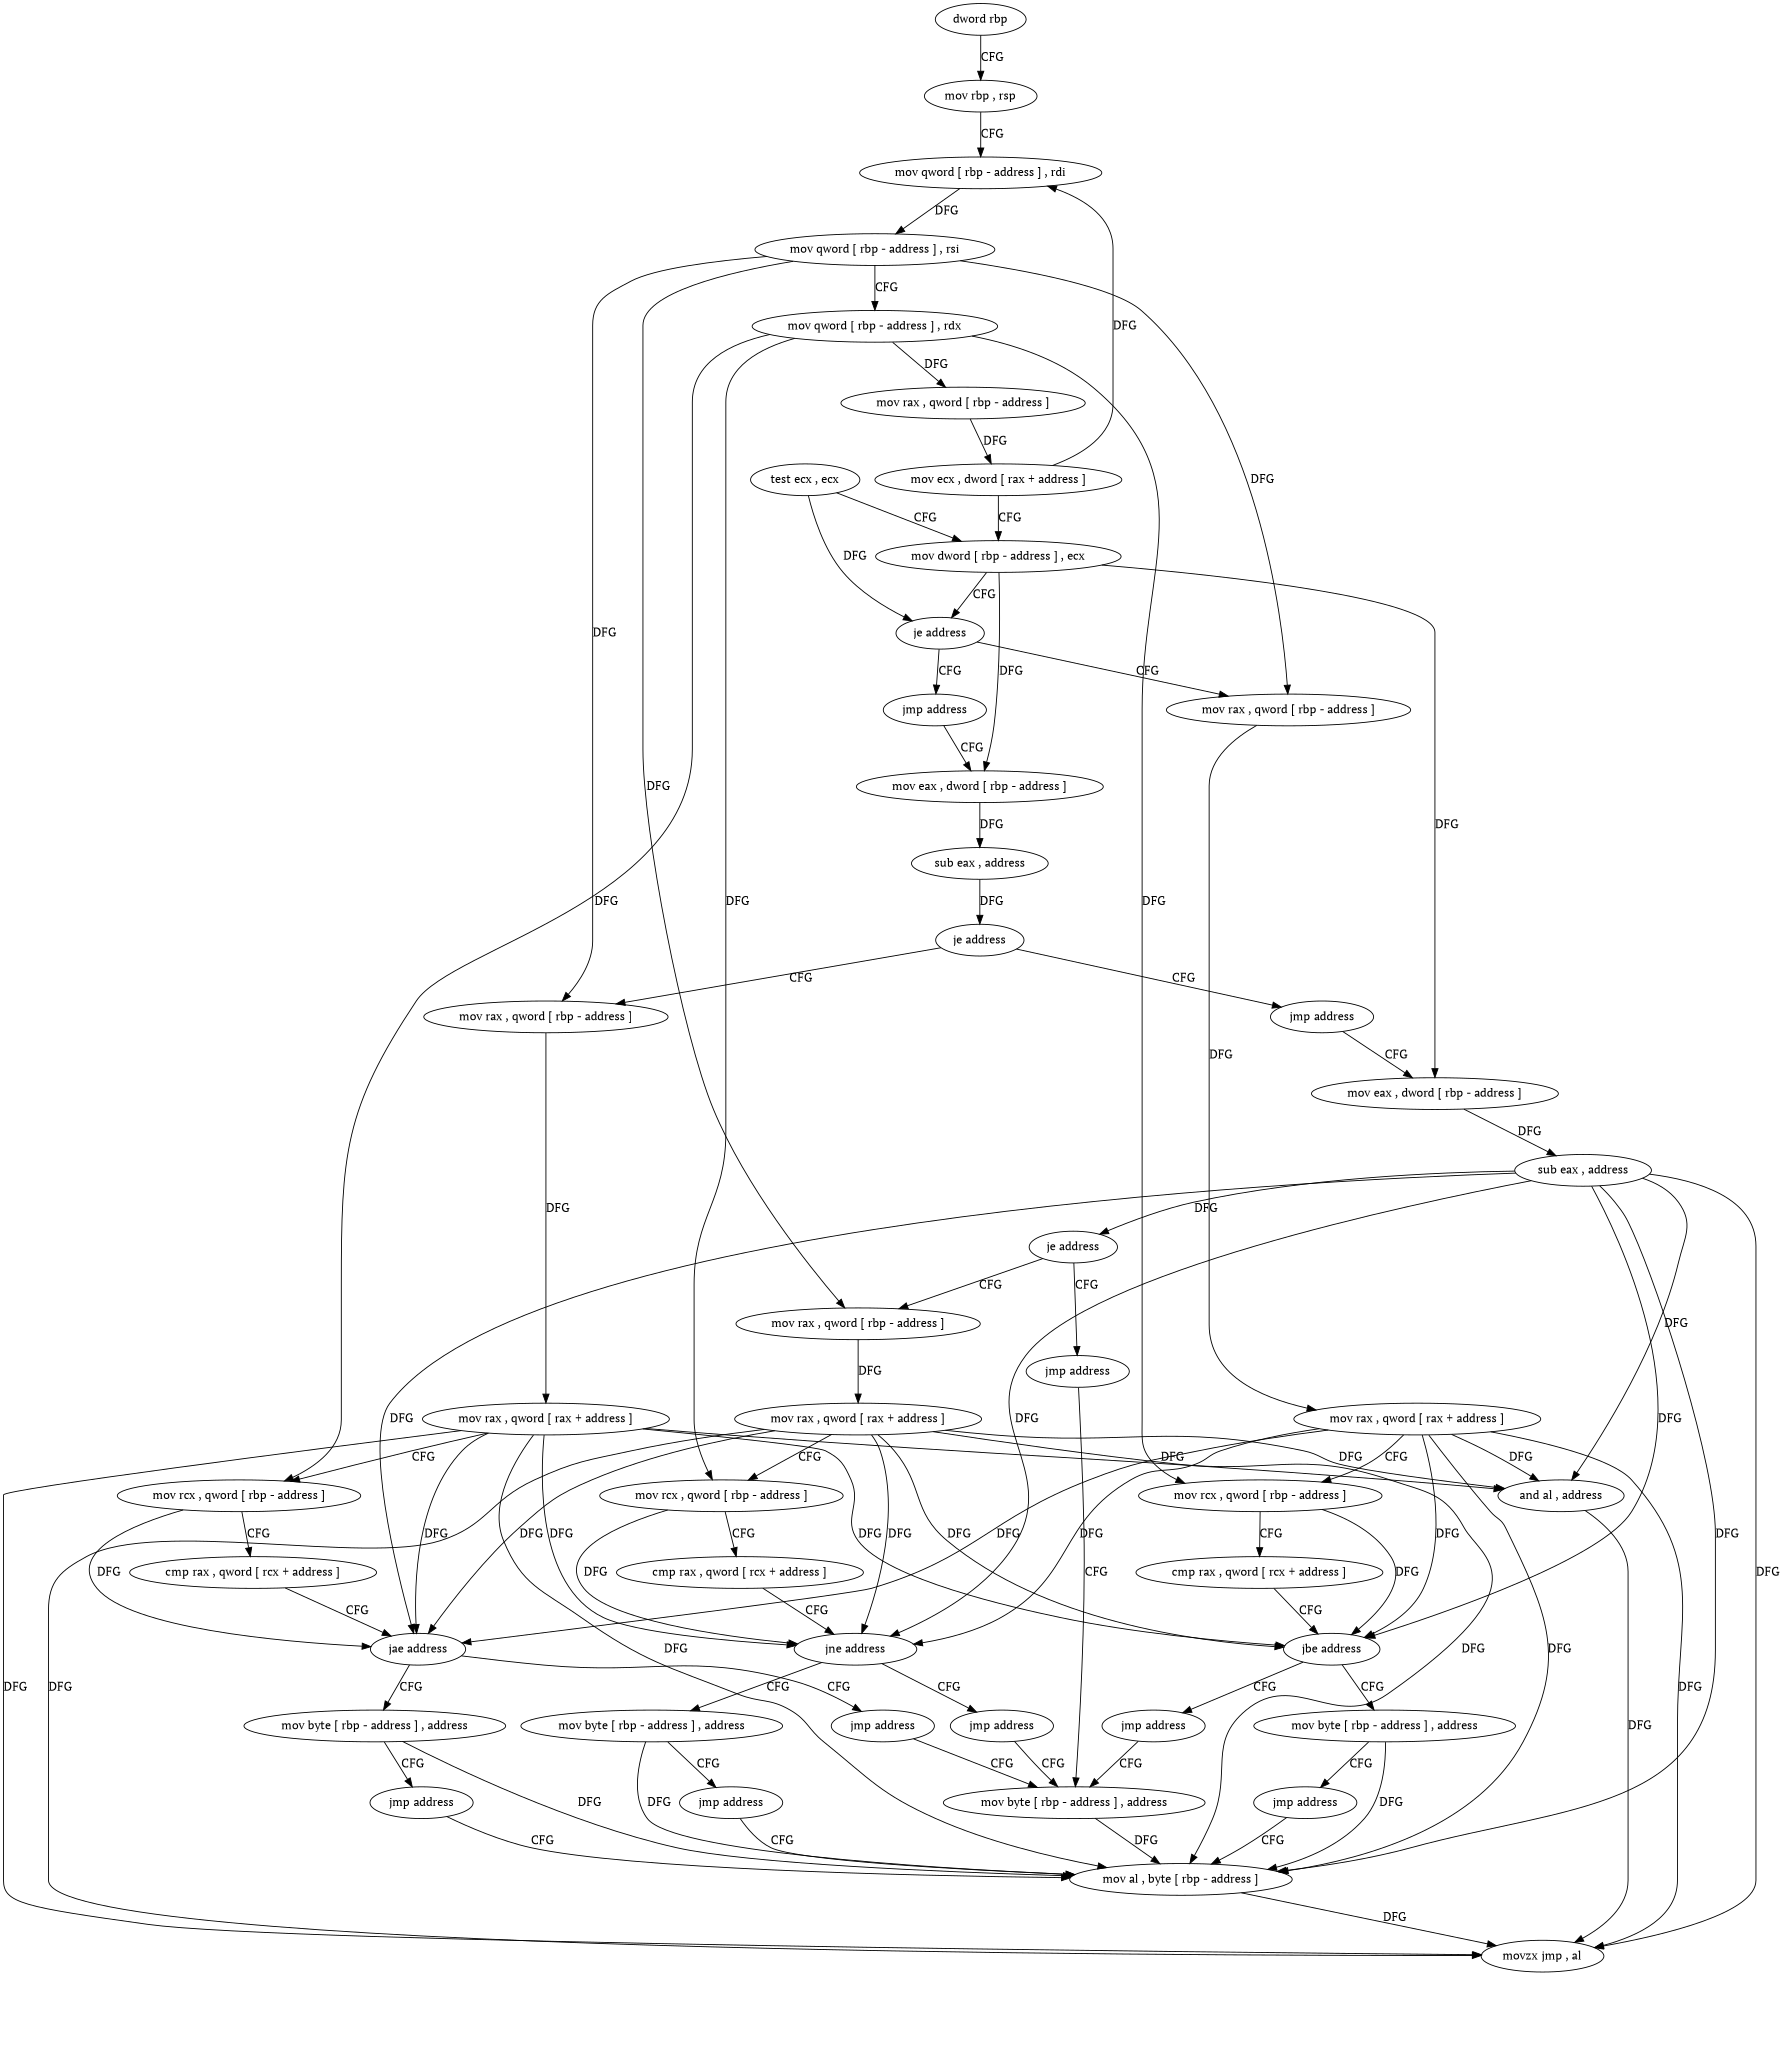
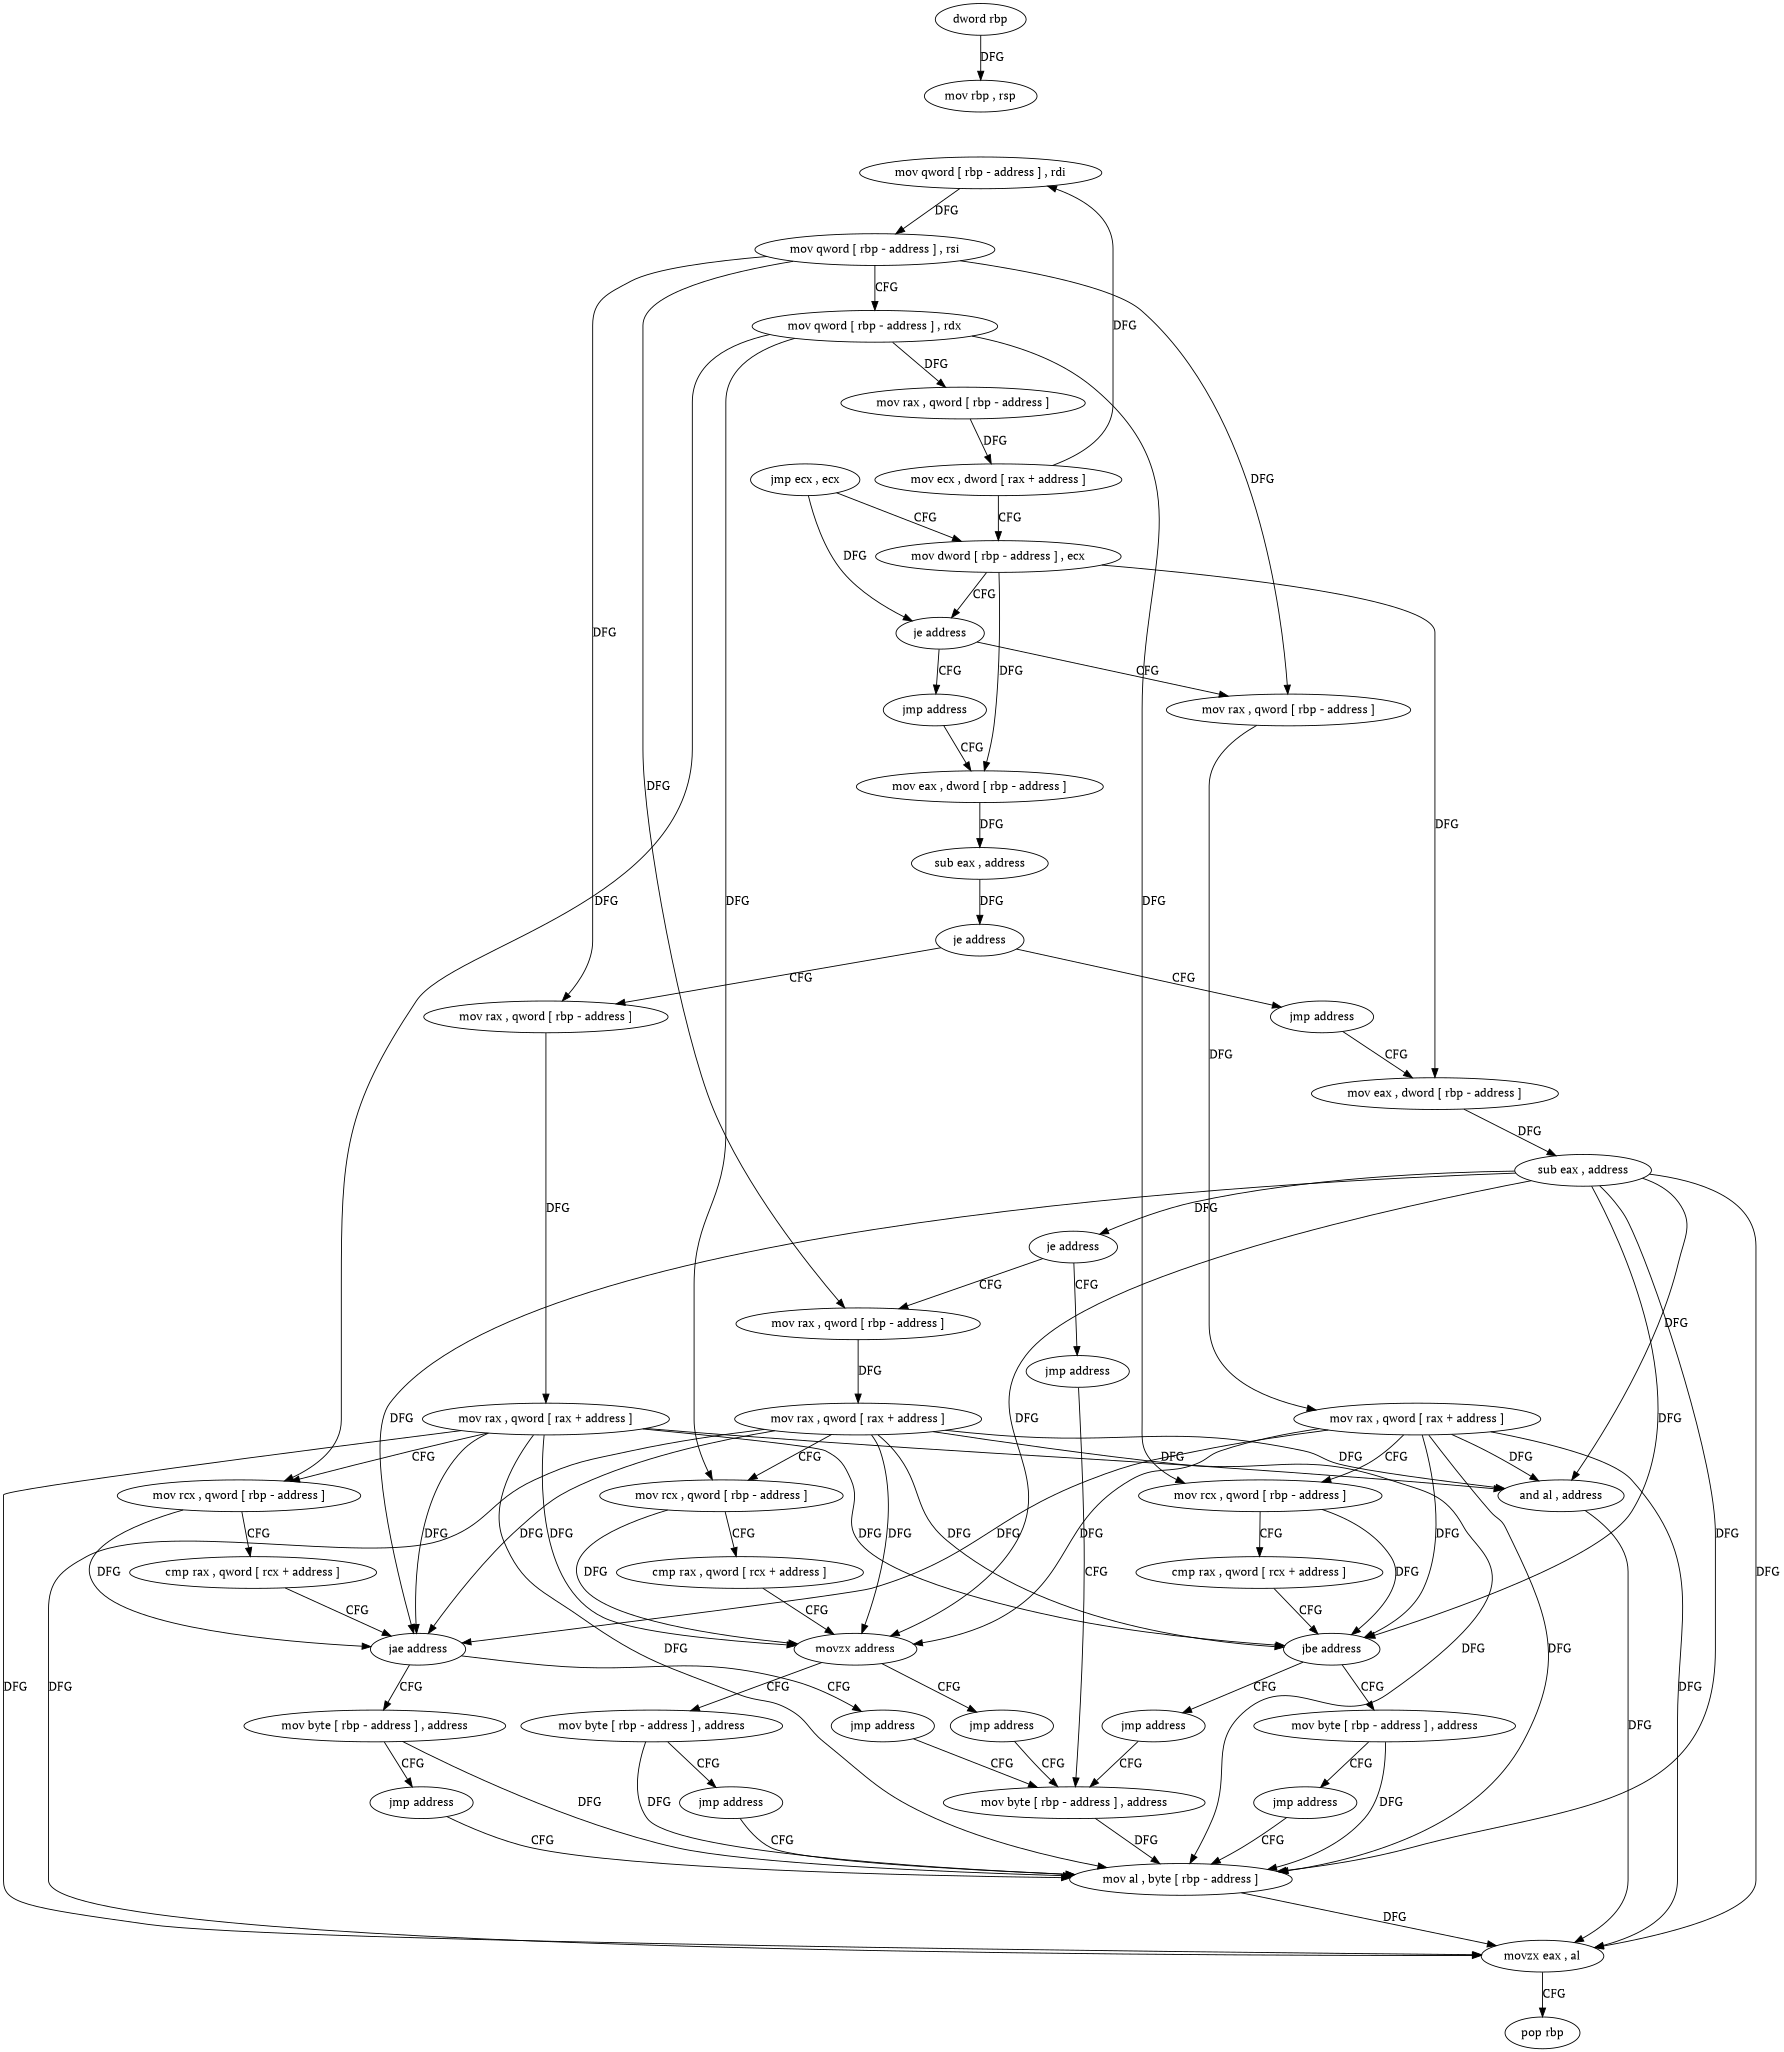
  digraph {
    fontname="PT Serif"
    node [fontname="PT Serif"]
    edge [fontname="PT Serif"]
    n1 [label="dword rbp"]
    n2 [label="mov rbp , rsp"]
    n3 [label="mov qword [ rbp - address ] , rdi"]
    n4 [label="mov qword [ rbp - address ] , rsi"]
    n5 [label="mov qword [ rbp - address ] , rdx"]
    n6 [label="mov rax , qword [ rbp - address ]"]
    n7 [label="mov rax , qword [ rbp - address ]"]
    n8 [label="mov rax , qword [ rbp - address ]"]
    n9 [label="mov rax , qword [ rbp - address ]"]
    n10 [label="mov rcx , qword [ rbp - address ]"]
    n11 [label="mov rcx , qword [ rbp - address ]"]
    n12 [label="mov rcx , qword [ rbp - address ]"]
    n13 [label="mov rax , qword [ rax + address ]"]
    n14 [label="mov rax , qword [ rax + address ]"]
    n15 [label="mov rax , qword [ rax + address ]"]
    n16 [label="mov ecx , dword [ rax + address ]"]
    n17 [label="jbe address"]
    n18 [label="cmp rax , qword [ rcx + address ]"]
    n19 [label="jae address"]
    n20 [label="cmp rax , qword [ rcx + address ]"]
-   n21 [label="jne address"]
+   n21 [label="movzx address"]
    n22 [label="cmp rax , qword [ rcx + address ]"]
    n23 [label="mov dword [ rbp - address ] , ecx"]
-   n24 [label="test ecx , ecx"]
+   n24 [label="jmp ecx , ecx"]
    n25 [label="je address"]
    n26 [label="mov eax , dword [ rbp - address ]"]
    n27 [label="mov eax , dword [ rbp - address ]"]
    n28 [label="jmp address"]
    n29 [label="sub eax , address"]
    n30 [label="sub eax , address"]
    n31 [label="mov al , byte [ rbp - address ]"]
    n32 [label="and al , address"]
-   n33 [label="movzx jmp , al"]
+   n33 [label="movzx eax , al"]
    n34 [label="jmp address"]
    n35 [label="mov byte [ rbp - address ] , address"]
+   n36 [label="pop rbp"]
    n37 [label="jmp address"]
    n38 [label="mov byte [ rbp - address ] , address"]
    n39 [label="jmp address"]
    n40 [label="mov byte [ rbp - address ] , address"]
    n41 [label="mov byte [ rbp - address ] , address"]
    n42 [label="jmp address"]
    n43 [label="je address"]
    n44 [label="jmp address"]
    n45 [label="jmp address"]
    n46 [label="je address"]
    n47 [label="jmp address"]
    n48 [label="jmp address"]
-   n1 -> n2 [label=CFG]
-   n2 -> n3 [label=CFG]
+   n1 -> n2 [label=DFG]
    n3 -> n4 [label=DFG]
    n4 -> n5 [label=CFG]
    n4 -> n6 [label=DFG]
    n4 -> n7 [label=DFG]
    n4 -> n8 [label=DFG]
    n5 -> n9 [label=DFG]
    n5 -> n10 [label=DFG]
    n5 -> n11 [label=DFG]
    n5 -> n12 [label=DFG]
    n6 -> n13 [label=DFG]
    n7 -> n14 [label=DFG]
    n8 -> n15 [label=DFG]
    n9 -> n16 [label=DFG]
    n10 -> n17 [label=DFG]
    n10 -> n18 [label=CFG]
    n11 -> n19 [label=DFG]
    n11 -> n20 [label=CFG]
    n12 -> n21 [label=DFG]
    n12 -> n22 [label=CFG]
    n13 -> n10 [label=CFG]
    n13 -> n17 [label=DFG]
    n13 -> n19 [label=DFG]
    n13 -> n21 [label=DFG]
    n13 -> n31 [label=DFG]
    n13 -> n32 [label=DFG]
    n13 -> n33 [label=DFG]
    n14 -> n11 [label=CFG]
    n14 -> n17 [label=DFG]
    n14 -> n19 [label=DFG]
    n14 -> n21 [label=DFG]
    n14 -> n31 [label=DFG]
    n14 -> n32 [label=DFG]
    n14 -> n33 [label=DFG]
    n15 -> n12 [label=CFG]
    n15 -> n17 [label=DFG]
    n15 -> n19 [label=DFG]
    n15 -> n21 [label=DFG]
    n15 -> n31 [label=DFG]
    n15 -> n32 [label=DFG]
    n15 -> n33 [label=DFG]
    n16 -> n3 [label=DFG]
    n16 -> n23 [label=CFG]
    n17 -> n34 [label=CFG]
    n17 -> n35 [label=CFG]
    n18 -> n17 [label=CFG]
    n19 -> n37 [label=CFG]
    n19 -> n38 [label=CFG]
    n20 -> n19 [label=CFG]
    n21 -> n39 [label=CFG]
    n21 -> n40 [label=CFG]
    n22 -> n21 [label=CFG]
    n23 -> n25 [label=CFG]
    n23 -> n26 [label=DFG]
    n23 -> n27 [label=DFG]
    n24 -> n23 [label=CFG]
    n24 -> n25 [label=DFG]
    n25 -> n6 [label=CFG]
    n25 -> n28 [label=CFG]
    n26 -> n29 [label=DFG]
    n27 -> n30 [label=DFG]
    n28 -> n26 [label=CFG]
    n29 -> n43 [label=DFG]
    n30 -> n17 [label=DFG]
    n30 -> n19 [label=DFG]
    n30 -> n21 [label=DFG]
    n30 -> n31 [label=DFG]
    n30 -> n32 [label=DFG]
    n30 -> n33 [label=DFG]
    n30 -> n46 [label=DFG]
    n31 -> n33 [label=DFG]
    n32 -> n33 [label=DFG]
+   n33 -> n36 [label=CFG]
    n34 -> n41 [label=CFG]
    n35 -> n31 [label=DFG]
    n35 -> n42 [label=CFG]
    n37 -> n41 [label=CFG]
    n38 -> n31 [label=DFG]
    n38 -> n45 [label=CFG]
    n39 -> n41 [label=CFG]
    n40 -> n31 [label=DFG]
    n40 -> n48 [label=CFG]
    n41 -> n31 [label=DFG]
    n42 -> n31 [label=CFG]
    n43 -> n7 [label=CFG]
    n43 -> n44 [label=CFG]
    n44 -> n27 [label=CFG]
    n45 -> n31 [label=CFG]
    n46 -> n8 [label=CFG]
    n46 -> n47 [label=CFG]
    n47 -> n41 [label=CFG]
    n48 -> n31 [label=CFG]
  }
